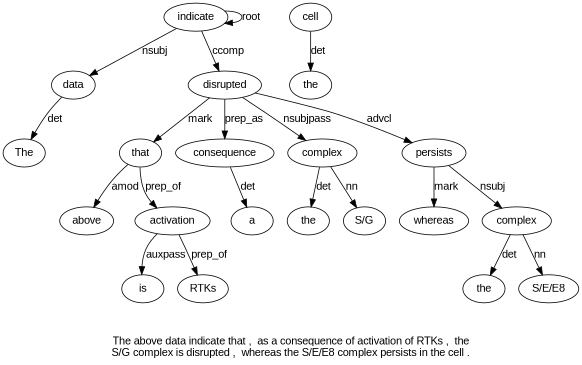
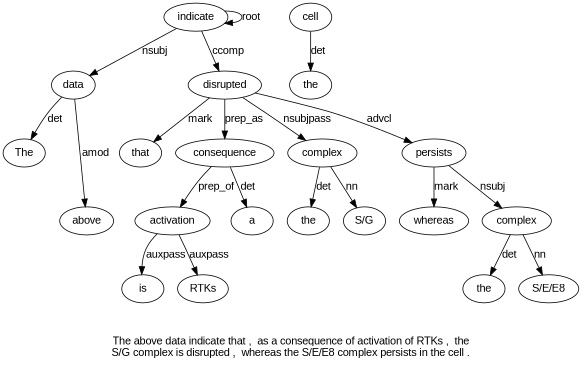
  digraph {
    fontname="Liberation Sans"
    label="The above data indicate that ,  as a consequence of activation of RTKs ,  the\nS/G complex is disrupted ,  whereas the S/E/E8 complex persists in the cell ."
    node [fillcolor=white fontname="Liberation Sans" style=filled]
    edge [fontname="Liberation Sans"]
    n1 [label=data]
    n2 [label=The]
    n3 [label=above]
    n4 [label=indicate]
    n5 [label=disrupted]
    n6 [label=that]
    n7 [label=consequence]
    n8 [label=complex]
    n9 [label=persists]
    n10 [label=a]
    n11 [label=activation]
    n12 [label=the]
    n13 [label="S/G"]
    n14 [label=is]
    n15 [label=whereas]
    n16 [label=complex]
    n17 [label=RTKs]
    n18 [label=the]
    n19 [label="S/E/E8"]
    n20 [label=cell]
    n21 [label=the]
    n1 -> n2 [label=det]
-   n6 -> n3 [label=amod]
+   n1 -> n3 [label=amod]
    n4 -> n1 [label=nsubj]
    n4 -> n4 [label=root]
    n4 -> n5 [label=ccomp]
    n5 -> n6 [label=mark]
    n5 -> n7 [label=prep_as]
    n5 -> n8 [label=nsubjpass]
    n5 -> n9 [label=advcl]
    n7 -> n10 [label=det]
-   n6 -> n11 [label=prep_of]
+   n7 -> n11 [label=prep_of]
    n8 -> n12 [label=det]
    n8 -> n13 [label=nn]
    n9 -> n15 [label=mark]
    n9 -> n16 [label=nsubj]
    n11 -> n14 [label=auxpass]
-   n11 -> n17 [label=prep_of]
+   n11 -> n17 [label=auxpass]
    n16 -> n18 [label=det]
    n16 -> n19 [label=nn]
    n20 -> n21 [label=det]
  }
